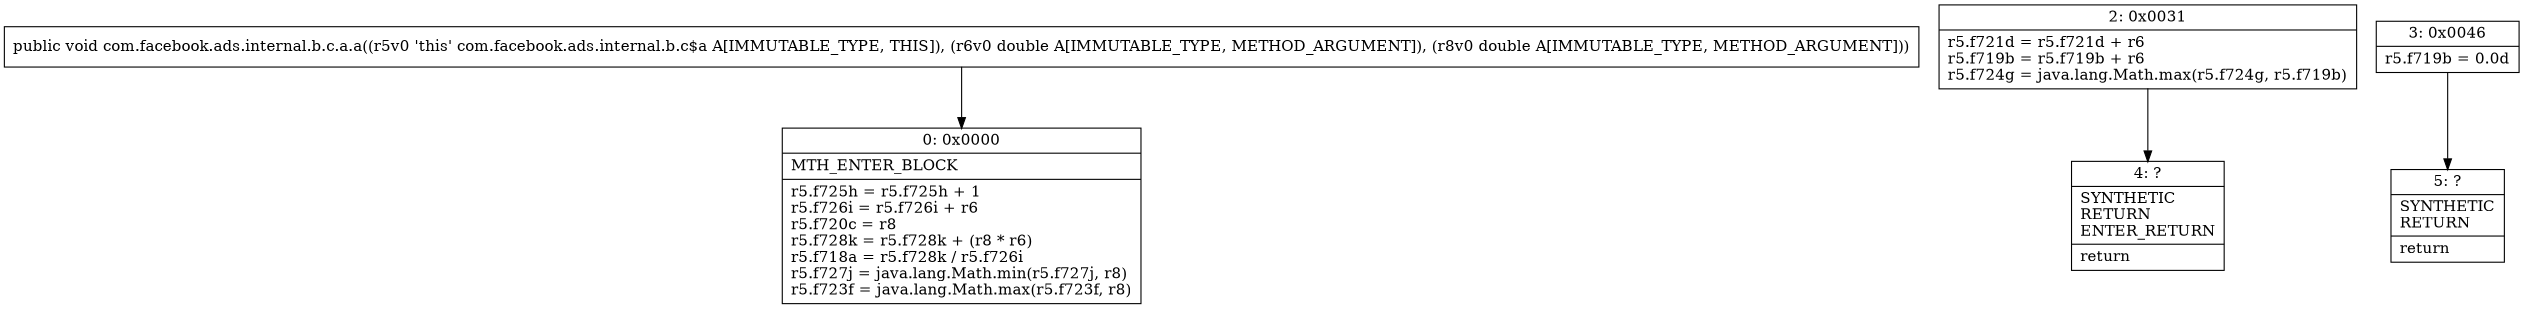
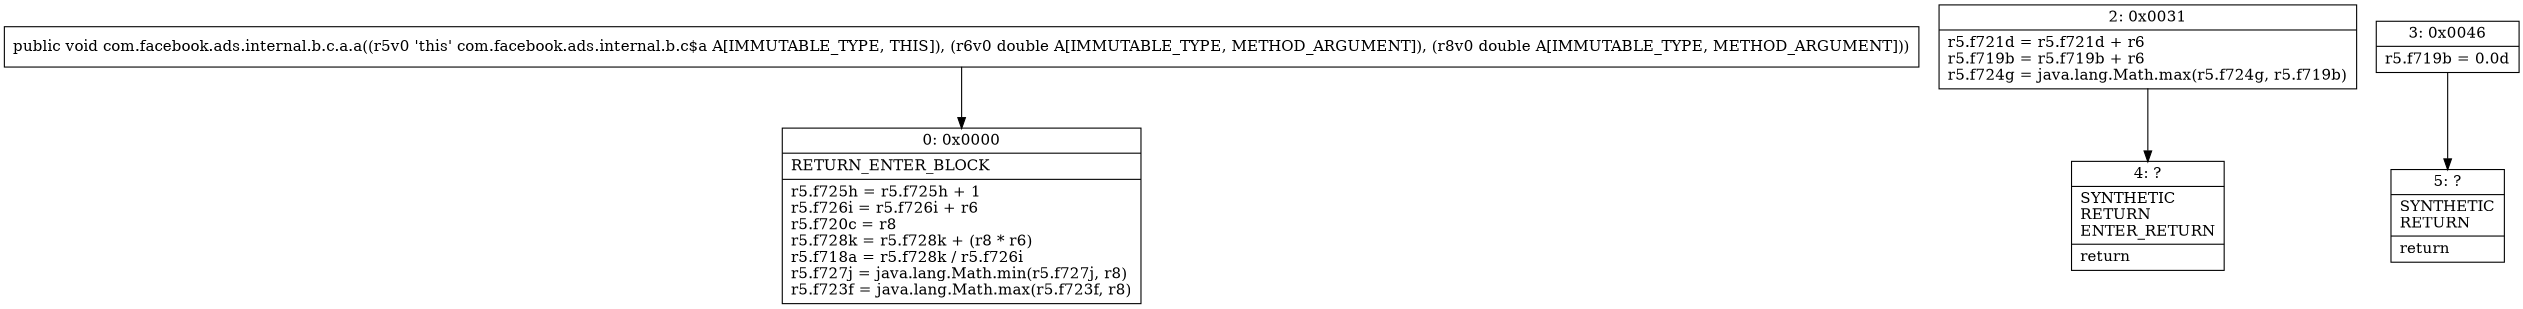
  digraph {
    node [shape=record]
-   n1 [label="{0\:\ 0x0000|MTH_ENTER_BLOCK\l|r5.f725h = r5.f725h + 1\lr5.f726i = r5.f726i + r6\lr5.f720c = r8\lr5.f728k = r5.f728k + (r8 * r6)\lr5.f718a = r5.f728k \/ r5.f726i\lr5.f727j = java.lang.Math.min(r5.f727j, r8)\lr5.f723f = java.lang.Math.max(r5.f723f, r8)\l}"]
+   n1 [label="{0\:\ 0x0000|RETURN_ENTER_BLOCK\l|r5.f725h = r5.f725h + 1\lr5.f726i = r5.f726i + r6\lr5.f720c = r8\lr5.f728k = r5.f728k + (r8 * r6)\lr5.f718a = r5.f728k \/ r5.f726i\lr5.f727j = java.lang.Math.min(r5.f727j, r8)\lr5.f723f = java.lang.Math.max(r5.f723f, r8)\l}"]
    n2 [label="{2\:\ 0x0031|r5.f721d = r5.f721d + r6\lr5.f719b = r5.f719b + r6\lr5.f724g = java.lang.Math.max(r5.f724g, r5.f719b)\l}"]
    n3 [label="{4\:\ ?|SYNTHETIC\lRETURN\lENTER_RETURN\l|return\l}"]
    n4 [label="{3\:\ 0x0046|r5.f719b = 0.0d\l}"]
    n5 [label="{5\:\ ?|SYNTHETIC\lRETURN\l|return\l}"]
    n6 [label="{public void com.facebook.ads.internal.b.c.a.a((r5v0 'this' com.facebook.ads.internal.b.c$a A[IMMUTABLE_TYPE, THIS]), (r6v0 double A[IMMUTABLE_TYPE, METHOD_ARGUMENT]), (r8v0 double A[IMMUTABLE_TYPE, METHOD_ARGUMENT])) }"]
    n2 -> n3
    n4 -> n5
    n6 -> n1
  }
